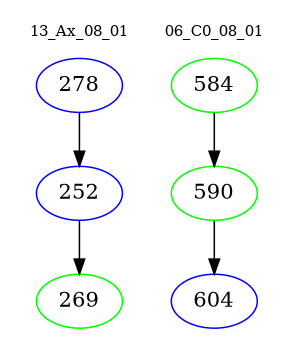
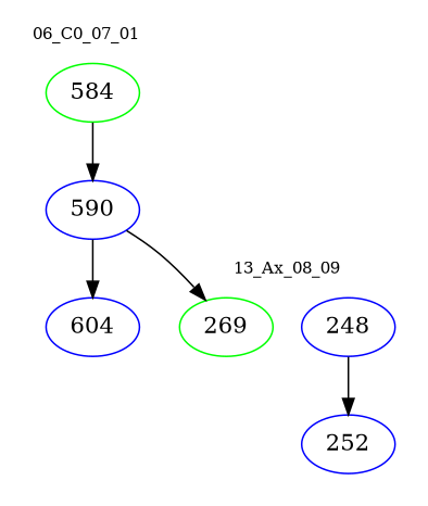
  digraph {
    node [color=blue]
    edge [color=black]
    n1 [label=252]
-   n2 [label=278]
+   n2 [label=248]
    n3 [color=green label=269]
-   n4 [color=green label=590]
+   n4 [label=590]
    n5 [color=green label=584]
    n6 [label=604]
    subgraph cluster_1 {
      color=white
      fontsize=10
-     label="13_Ax_08_01"
+     label="13_Ax_08_09"
      n1
      n2
      n3
    }
    subgraph cluster_2 {
      color=white
      fontsize=10
-     label="06_C0_08_01"
+     label="06_C0_07_01"
      n4
      n5
      n6
    }
-   n1 -> n3
+   n4 -> n3
    n2 -> n1
    n4 -> n6
    n5 -> n4
  }
